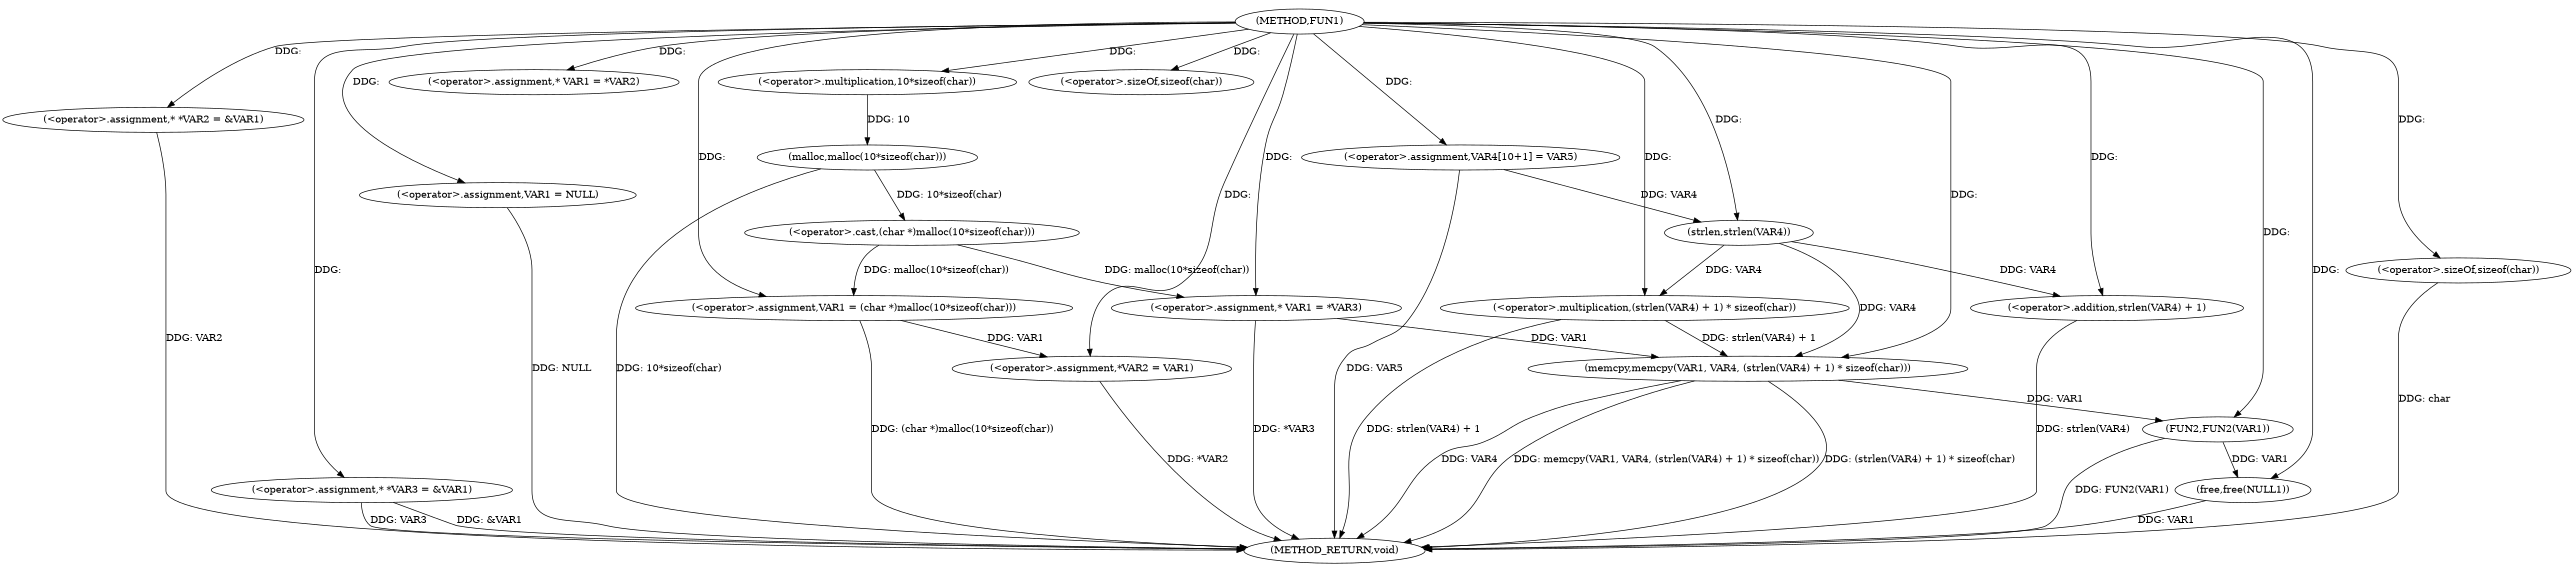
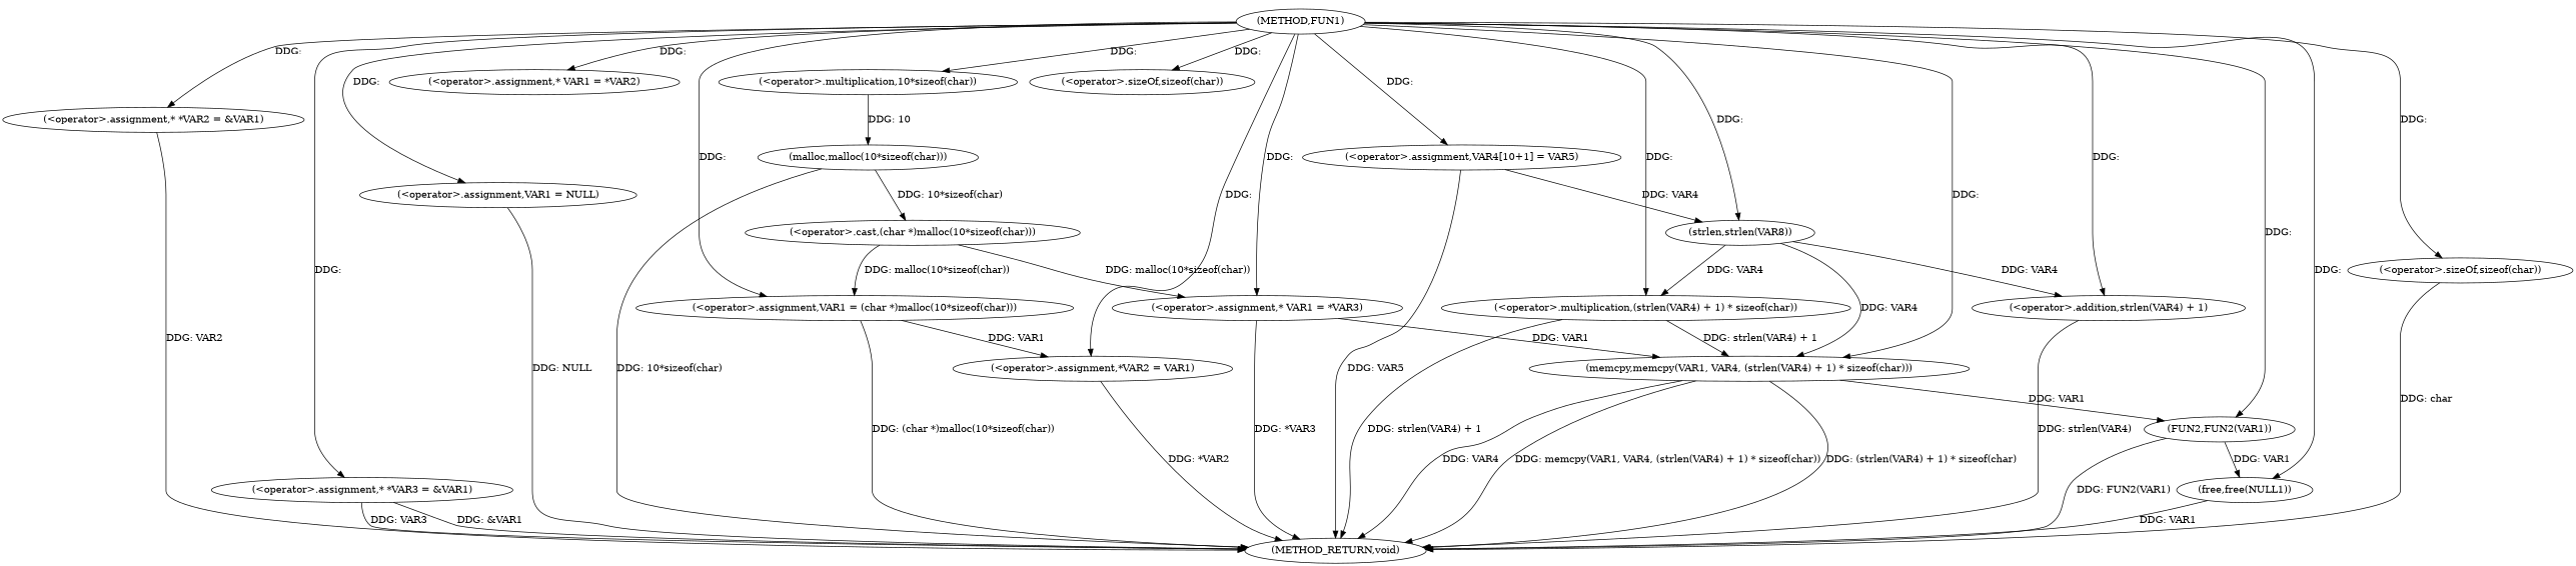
  digraph {
    n1 [label="(METHOD,FUN1)"]
    n2 [label="(<operator>.assignment,* *VAR2 = &VAR1)"]
    n3 [label="(<operator>.assignment,* *VAR3 = &VAR1)"]
    n4 [label="(<operator>.assignment,VAR1 = NULL)"]
    n5 [label="(<operator>.assignment,* VAR1 = *VAR2)"]
    n6 [label="(<operator>.assignment,VAR1 = (char *)malloc(10*sizeof(char)))"]
    n7 [label="(<operator>.multiplication,10*sizeof(char))"]
    n8 [label="(<operator>.sizeOf,sizeof(char))"]
    n9 [label="(<operator>.assignment,*VAR2 = VAR1)"]
    n10 [label="(<operator>.assignment,* VAR1 = *VAR3)"]
    n11 [label="(<operator>.assignment,VAR4[10+1] = VAR5)"]
    n12 [label="(memcpy,memcpy(VAR1, VAR4, (strlen(VAR4) + 1) * sizeof(char)))"]
    n13 [label="(<operator>.multiplication,(strlen(VAR4) + 1) * sizeof(char))"]
    n14 [label="(<operator>.addition,strlen(VAR4) + 1)"]
-   n15 [label="(strlen,strlen(VAR4))"]
+   n15 [label="(strlen,strlen(VAR8))"]
    n16 [label="(<operator>.sizeOf,sizeof(char))"]
    n17 [label="(FUN2,FUN2(VAR1))"]
    n18 [label="(free,free(NULL1))"]
    n19 [label="(METHOD_RETURN,void)"]
    n20 [label="(malloc,malloc(10*sizeof(char)))"]
    n21 [label="(<operator>.cast,(char *)malloc(10*sizeof(char)))"]
    n1 -> n2 [label="DDG: "]
    n1 -> n3 [label="DDG: "]
    n1 -> n4 [label="DDG: "]
    n1 -> n5 [label="DDG: "]
    n1 -> n6 [label="DDG: "]
    n1 -> n7 [label="DDG: "]
    n1 -> n8 [label="DDG: "]
    n1 -> n9 [label="DDG: "]
    n1 -> n10 [label="DDG: "]
    n1 -> n11 [label="DDG: "]
    n1 -> n12 [label="DDG: "]
    n1 -> n13 [label="DDG: "]
    n1 -> n14 [label="DDG: "]
    n1 -> n15 [label="DDG: "]
    n1 -> n16 [label="DDG: "]
    n1 -> n17 [label="DDG: "]
    n1 -> n18 [label="DDG: "]
    n2 -> n19 [label="DDG: VAR2"]
    n3 -> n19 [label="DDG: &VAR1"]
    n3 -> n19 [label="DDG: VAR3"]
    n4 -> n19 [label="DDG: NULL"]
    n6 -> n9 [label="DDG: VAR1"]
    n6 -> n19 [label="DDG: (char *)malloc(10*sizeof(char))"]
    n7 -> n20 [label="DDG: 10"]
    n9 -> n19 [label="DDG: *VAR2"]
    n10 -> n12 [label="DDG: VAR1"]
    n10 -> n19 [label="DDG: *VAR3"]
    n11 -> n15 [label="DDG: VAR4"]
    n11 -> n19 [label="DDG: VAR5"]
    n12 -> n17 [label="DDG: VAR1"]
    n12 -> n19 [label="DDG: memcpy(VAR1, VAR4, (strlen(VAR4) + 1) * sizeof(char))"]
    n12 -> n19 [label="DDG: (strlen(VAR4) + 1) * sizeof(char)"]
    n12 -> n19 [label="DDG: VAR4"]
    n13 -> n12 [label="DDG: strlen(VAR4) + 1"]
    n13 -> n19 [label="DDG: strlen(VAR4) + 1"]
    n14 -> n19 [label="DDG: strlen(VAR4)"]
    n15 -> n12 [label="DDG: VAR4"]
    n15 -> n13 [label="DDG: VAR4"]
    n15 -> n14 [label="DDG: VAR4"]
    n16 -> n19 [label="DDG: char"]
    n17 -> n18 [label="DDG: VAR1"]
    n17 -> n19 [label="DDG: FUN2(VAR1)"]
    n18 -> n19 [label="DDG: VAR1"]
    n20 -> n19 [label="DDG: 10*sizeof(char)"]
    n20 -> n21 [label="DDG: 10*sizeof(char)"]
    n21 -> n6 [label="DDG: malloc(10*sizeof(char))"]
    n21 -> n10 [label="DDG: malloc(10*sizeof(char))"]
  }
